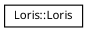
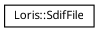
  digraph {
    rankdir=LR
    fontname="Noto Sans"
-   n1 [color=black fillcolor=white fontname="Noto Sans" fontsize=10 height=0.2 label="Loris::Loris" shape=record style=filled width=0.4]
+   n1 [color=black fillcolor=white fontname="Noto Sans" fontsize=10 height=0.2 label="Loris::SdifFile" shape=record style=filled width=0.4]
  }
